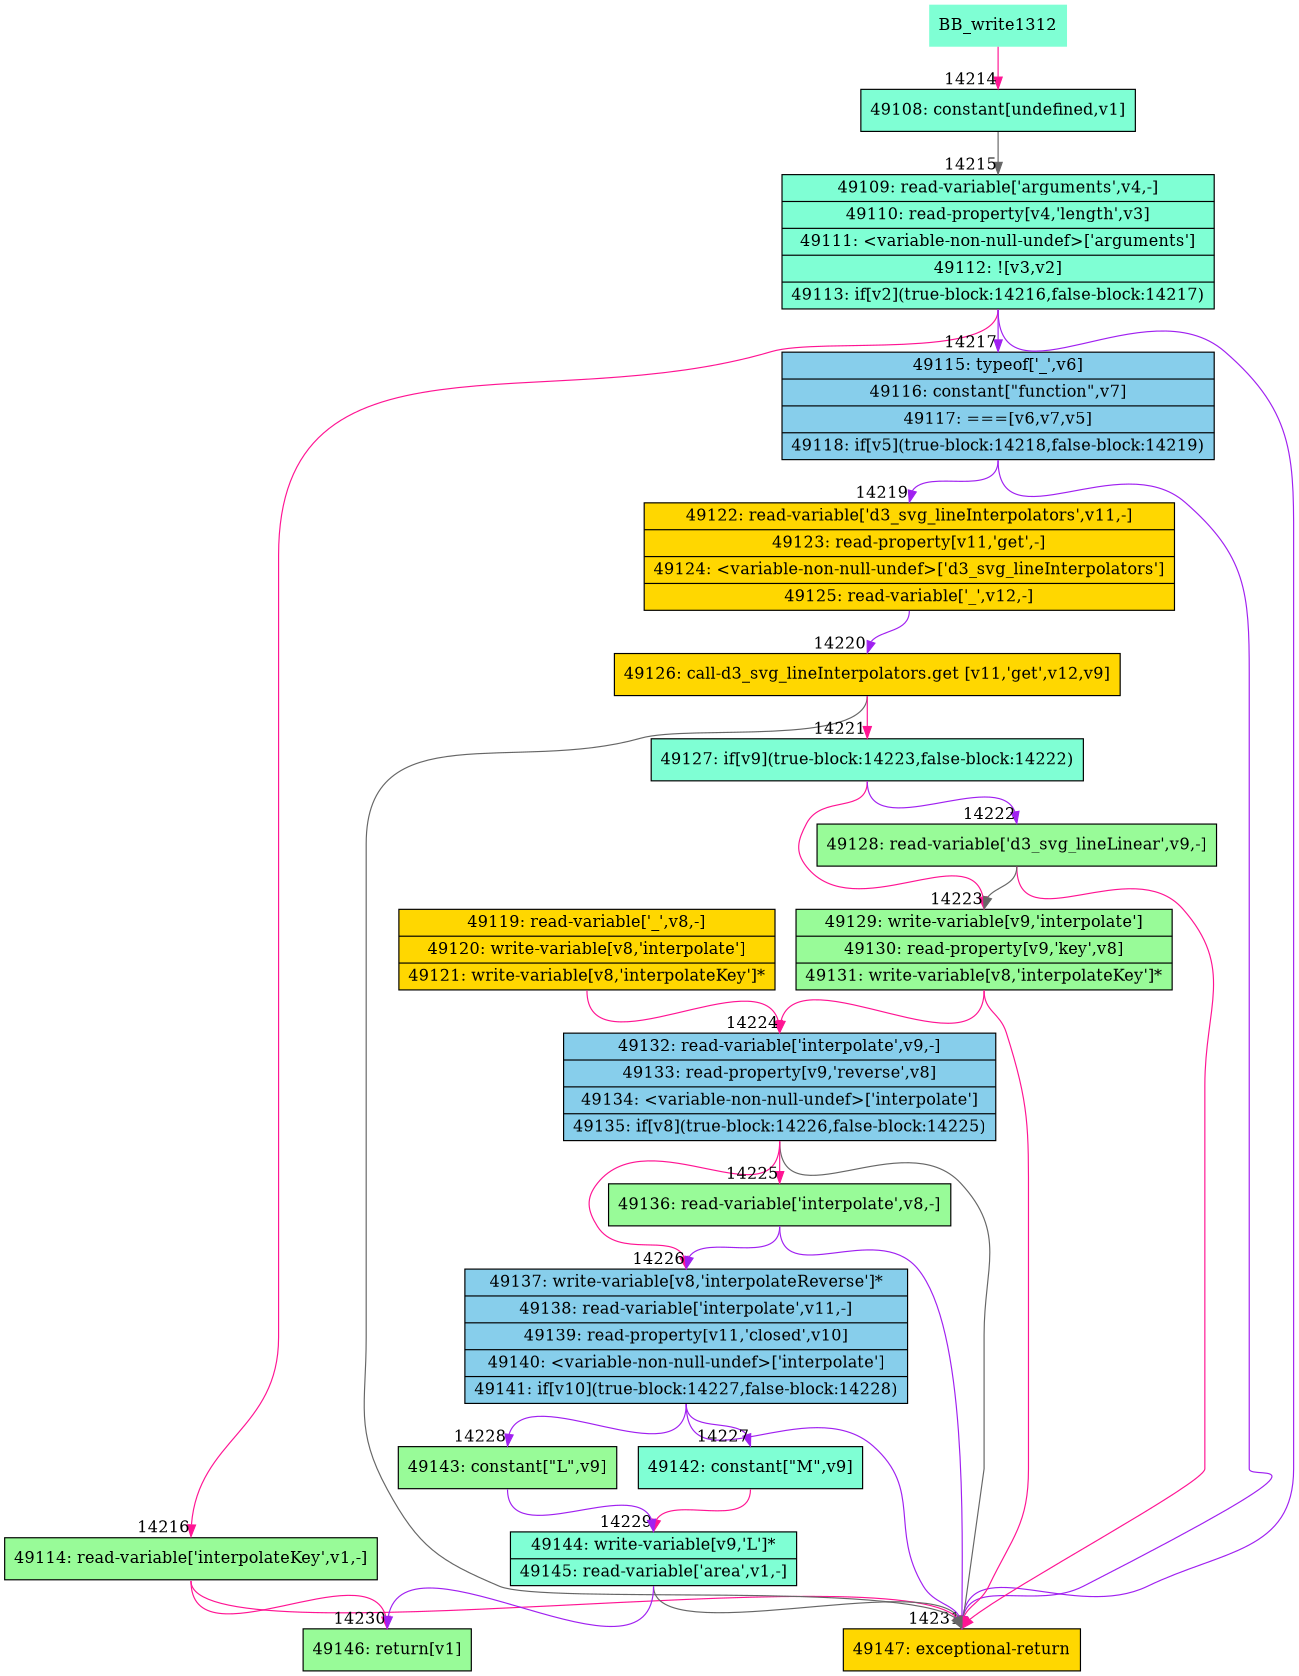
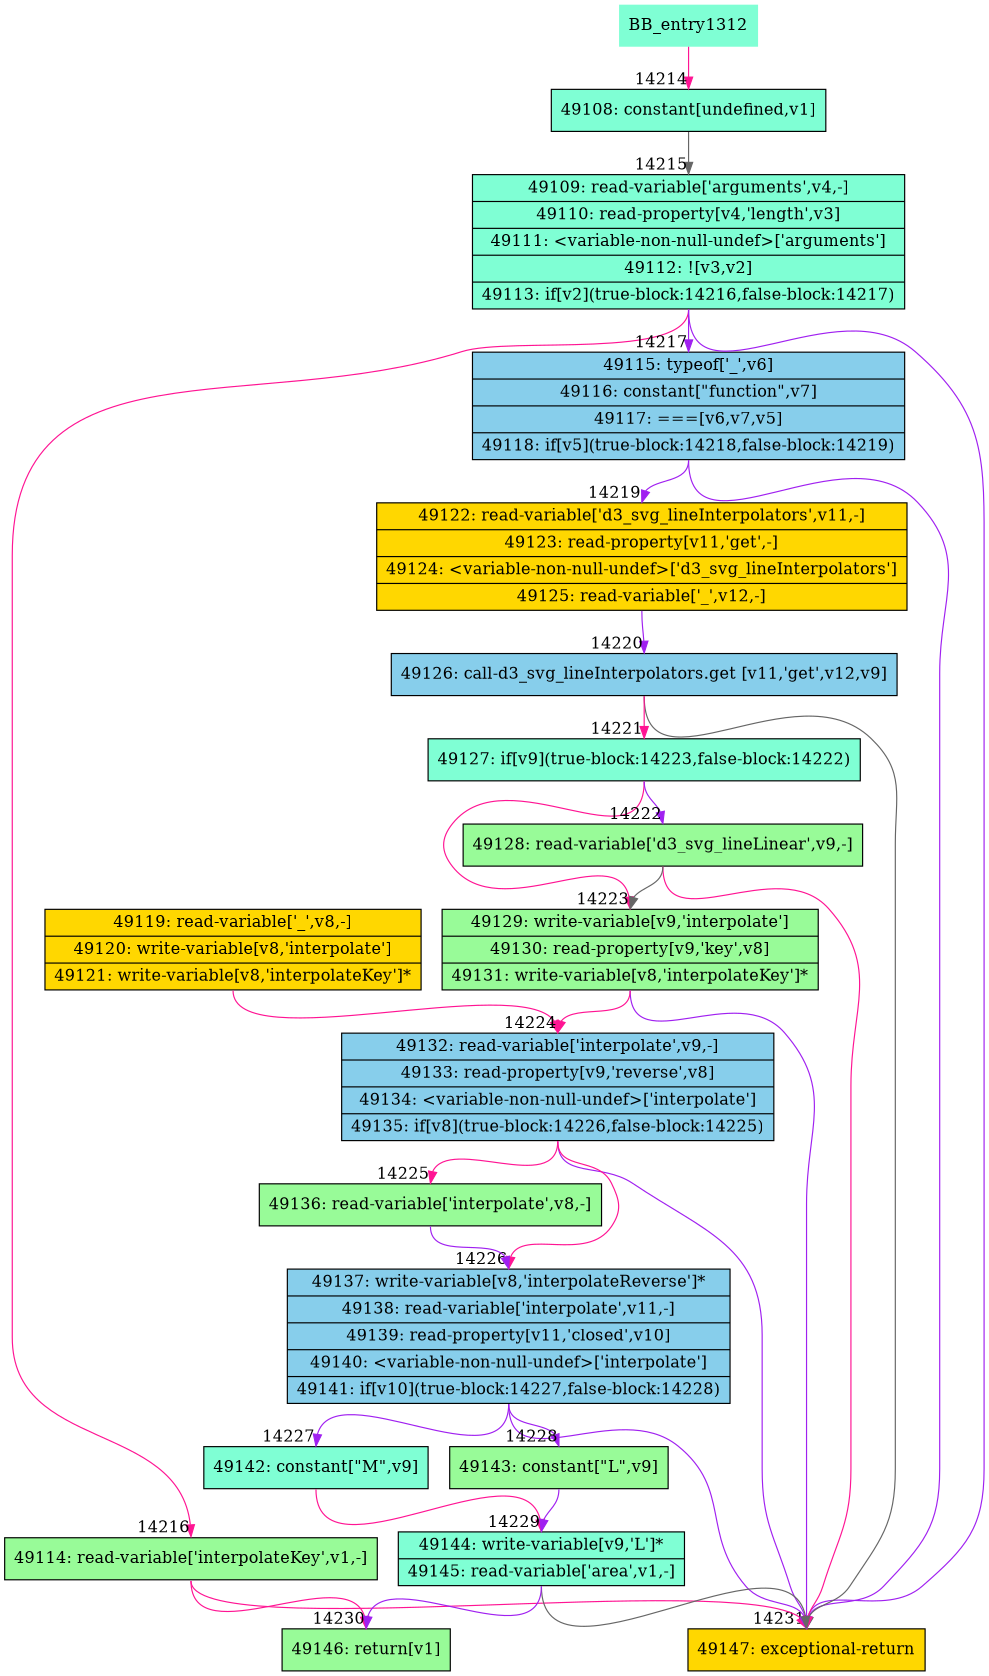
  digraph {
    rankdir=TD
    node [fillcolor=aquamarine shape=record style=filled]
    edge [color=purple headport=n tailport=s]
-   BB_entry1312 [shape=none label=BB_write1312]
+   BB_entry1312 [shape=none]
    n2 [label="{49108: constant[undefined,v1]}"]
    n3 [label="{49109: read-variable['arguments',v4,-]|49110: read-property[v4,'length',v3]|49111: \<variable-non-null-undef\>['arguments']|49112: ![v3,v2]|49113: if[v2](true-block:14216,false-block:14217)}"]
    n4 [fillcolor=palegreen label="{49114: read-variable['interpolateKey',v1,-]}"]
    n5 [fillcolor=skyblue label="{49115: typeof['_',v6]|49116: constant[\"function\",v7]|49117: ===[v6,v7,v5]|49118: if[v5](true-block:14218,false-block:14219)}"]
    n6 [fillcolor=gold label="{49147: exceptional-return}"]
    n7 [fillcolor=palegreen label="{49146: return[v1]}"]
    n8 [fillcolor=gold label="{49122: read-variable['d3_svg_lineInterpolators',v11,-]|49123: read-property[v11,'get',-]|49124: \<variable-non-null-undef\>['d3_svg_lineInterpolators']|49125: read-variable['_',v12,-]}"]
    n9 [fillcolor=gold label="{49119: read-variable['_',v8,-]|49120: write-variable[v8,'interpolate']|49121: write-variable[v8,'interpolateKey']*}"]
    n10 [fillcolor=skyblue label="{49132: read-variable['interpolate',v9,-]|49133: read-property[v9,'reverse',v8]|49134: \<variable-non-null-undef\>['interpolate']|49135: if[v8](true-block:14226,false-block:14225)}"]
-   n11 [fillcolor=gold label="{49126: call-d3_svg_lineInterpolators.get [v11,'get',v12,v9]}"]
+   n11 [fillcolor=skyblue label="{49126: call-d3_svg_lineInterpolators.get [v11,'get',v12,v9]}"]
    n12 [fillcolor=skyblue label="{49137: write-variable[v8,'interpolateReverse']*|49138: read-variable['interpolate',v11,-]|49139: read-property[v11,'closed',v10]|49140: \<variable-non-null-undef\>['interpolate']|49141: if[v10](true-block:14227,false-block:14228)}"]
    n13 [fillcolor=palegreen label="{49136: read-variable['interpolate',v8,-]}"]
    n14 [label="{49127: if[v9](true-block:14223,false-block:14222)}"]
    n15 [label="{49142: constant[\"M\",v9]}"]
    n16 [fillcolor=palegreen label="{49143: constant[\"L\",v9]}"]
    n17 [fillcolor=palegreen label="{49129: write-variable[v9,'interpolate']|49130: read-property[v9,'key',v8]|49131: write-variable[v8,'interpolateKey']*}"]
    n18 [fillcolor=palegreen label="{49128: read-variable['d3_svg_lineLinear',v9,-]}"]
    n19 [label="{49144: write-variable[v9,'L']*|49145: read-variable['area',v1,-]}"]
    BB_entry1312 -> n2 [color=deeppink headlabel="    14214"]
    n2 -> n3 [color=gray40 headlabel="      14215"]
    n3 -> n4 [color=deeppink headlabel="      14216"]
    n3 -> n5 [headlabel="      14217"]
    n3 -> n6 [headlabel="      14231"]
    n4 -> n6 [color=deeppink]
    n4 -> n7 [color=deeppink headlabel="      14230"]
    n5 -> n6
    n5 -> n8 [headlabel="      14219"]
    n8 -> n11 [headlabel="      14220"]
    n9 -> n10 [color=deeppink headlabel="      14224"]
-   n10 -> n6 [color=gray40]
+   n10 -> n6
    n10 -> n12 [color=deeppink headlabel="      14226"]
    n10 -> n13 [color=deeppink headlabel="      14225"]
    n11 -> n6 [color=gray40]
    n11 -> n14 [color=deeppink headlabel="      14221"]
    n12 -> n6
    n12 -> n15 [headlabel="      14227"]
    n12 -> n16 [headlabel="      14228"]
-   n13 -> n6
    n13 -> n12
    n14 -> n17 [color=deeppink headlabel="      14223"]
    n14 -> n18 [headlabel="      14222"]
    n15 -> n19 [color=deeppink headlabel="      14229"]
    n16 -> n19
-   n17 -> n6 [color=deeppink]
+   n17 -> n6
    n17 -> n10 [color=deeppink]
    n18 -> n6 [color=deeppink]
    n18 -> n17 [color=gray40]
    n19 -> n6 [color=gray40]
    n19 -> n7
  }
